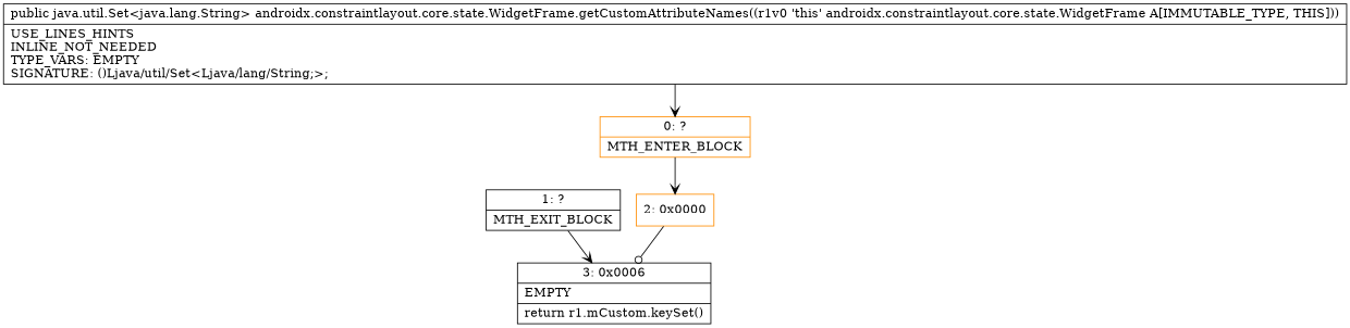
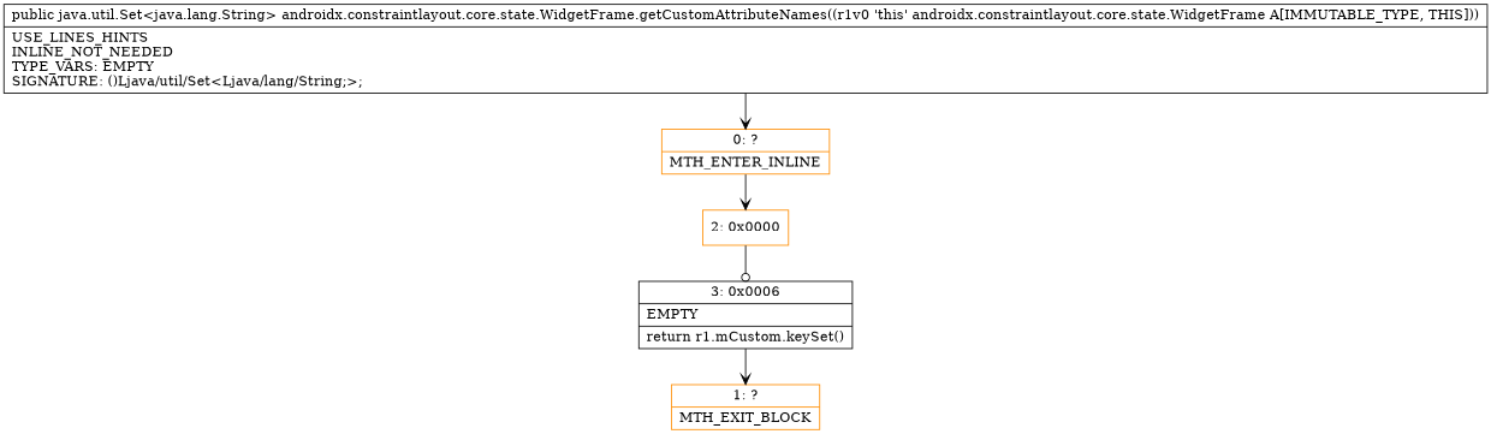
  digraph {
    node [color=darkorange shape=record]
    edge [arrowhead=vee]
-   n1 [label="{0\:\ ?|MTH_ENTER_BLOCK\l}"]
+   n1 [label="{0\:\ ?|MTH_ENTER_INLINE\l}"]
    n2 [label="{2\:\ 0x0000}"]
    n3 [color=black label="{3\:\ 0x0006|EMPTY\l|return r1.mCustom.keySet()\l}"]
-   n4 [color=black label="{1\:\ ?|MTH_EXIT_BLOCK\l}"]
+   n4 [label="{1\:\ ?|MTH_EXIT_BLOCK\l}"]
    n5 [color=black label="{public java.util.Set\<java.lang.String\> androidx.constraintlayout.core.state.WidgetFrame.getCustomAttributeNames((r1v0 'this' androidx.constraintlayout.core.state.WidgetFrame A[IMMUTABLE_TYPE, THIS]))  | USE_LINES_HINTS\lINLINE_NOT_NEEDED\lTYPE_VARS: EMPTY\lSIGNATURE: ()Ljava\/util\/Set\<Ljava\/lang\/String;\>;\l}"]
    n1 -> n2
    n2 -> n3 [arrowhead=odot]
-   n4 -> n3
+   n3 -> n4
    n5 -> n1
  }
